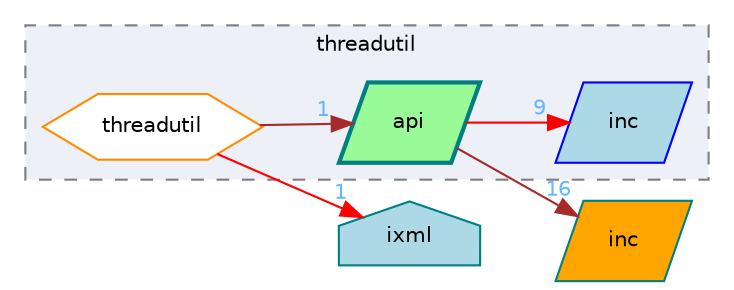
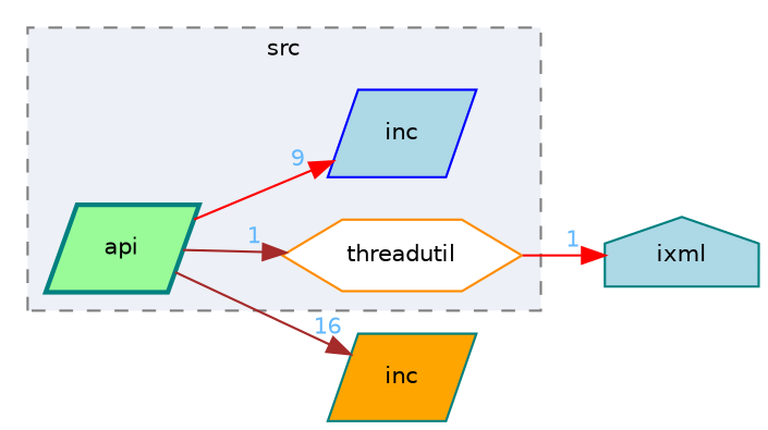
  digraph {
    compound=true
    rankdir=LR
    node [color=teal fillcolor=lightblue fontname=Helvetica fontsize=10 shape=parallelogram style=filled]
    edge [color=red fontcolor=steelblue1 fontname=Helvetica fontsize=10 headlabel=1 labeldistance=1.5 labelfontname=Helvetica labelfontsize=10]
    n1 [color=darkorange fillcolor=white height=0.2 label=threadutil shape=hexagon width=0.4]
    n2 [color=blue height=0.2 label=inc width=0.4]
    n3 [fillcolor=palegreen height=0.2 label=api style="filled,bold" width=0.4]
    n4 [height=0.2 label=ixml shape=house width=0.4]
    n5 [fillcolor=orange height=0.2 label=inc width=0.4]
    subgraph cluster_1 {
      bgcolor="#edf0f7"
      fontname=Helvetica
      fontsize=10
-     label=threadutil
+     label=src
      pencolor=grey50
      style="filled,dashed"
      n1
      n2
      n3
    }
    n1 -> n4
-   n1 -> n3 [color=brown]
+   n3 -> n1 [color=brown]
    n3 -> n2 [headlabel=9]
    n3 -> n5 [color=brown headlabel=16]
  }
